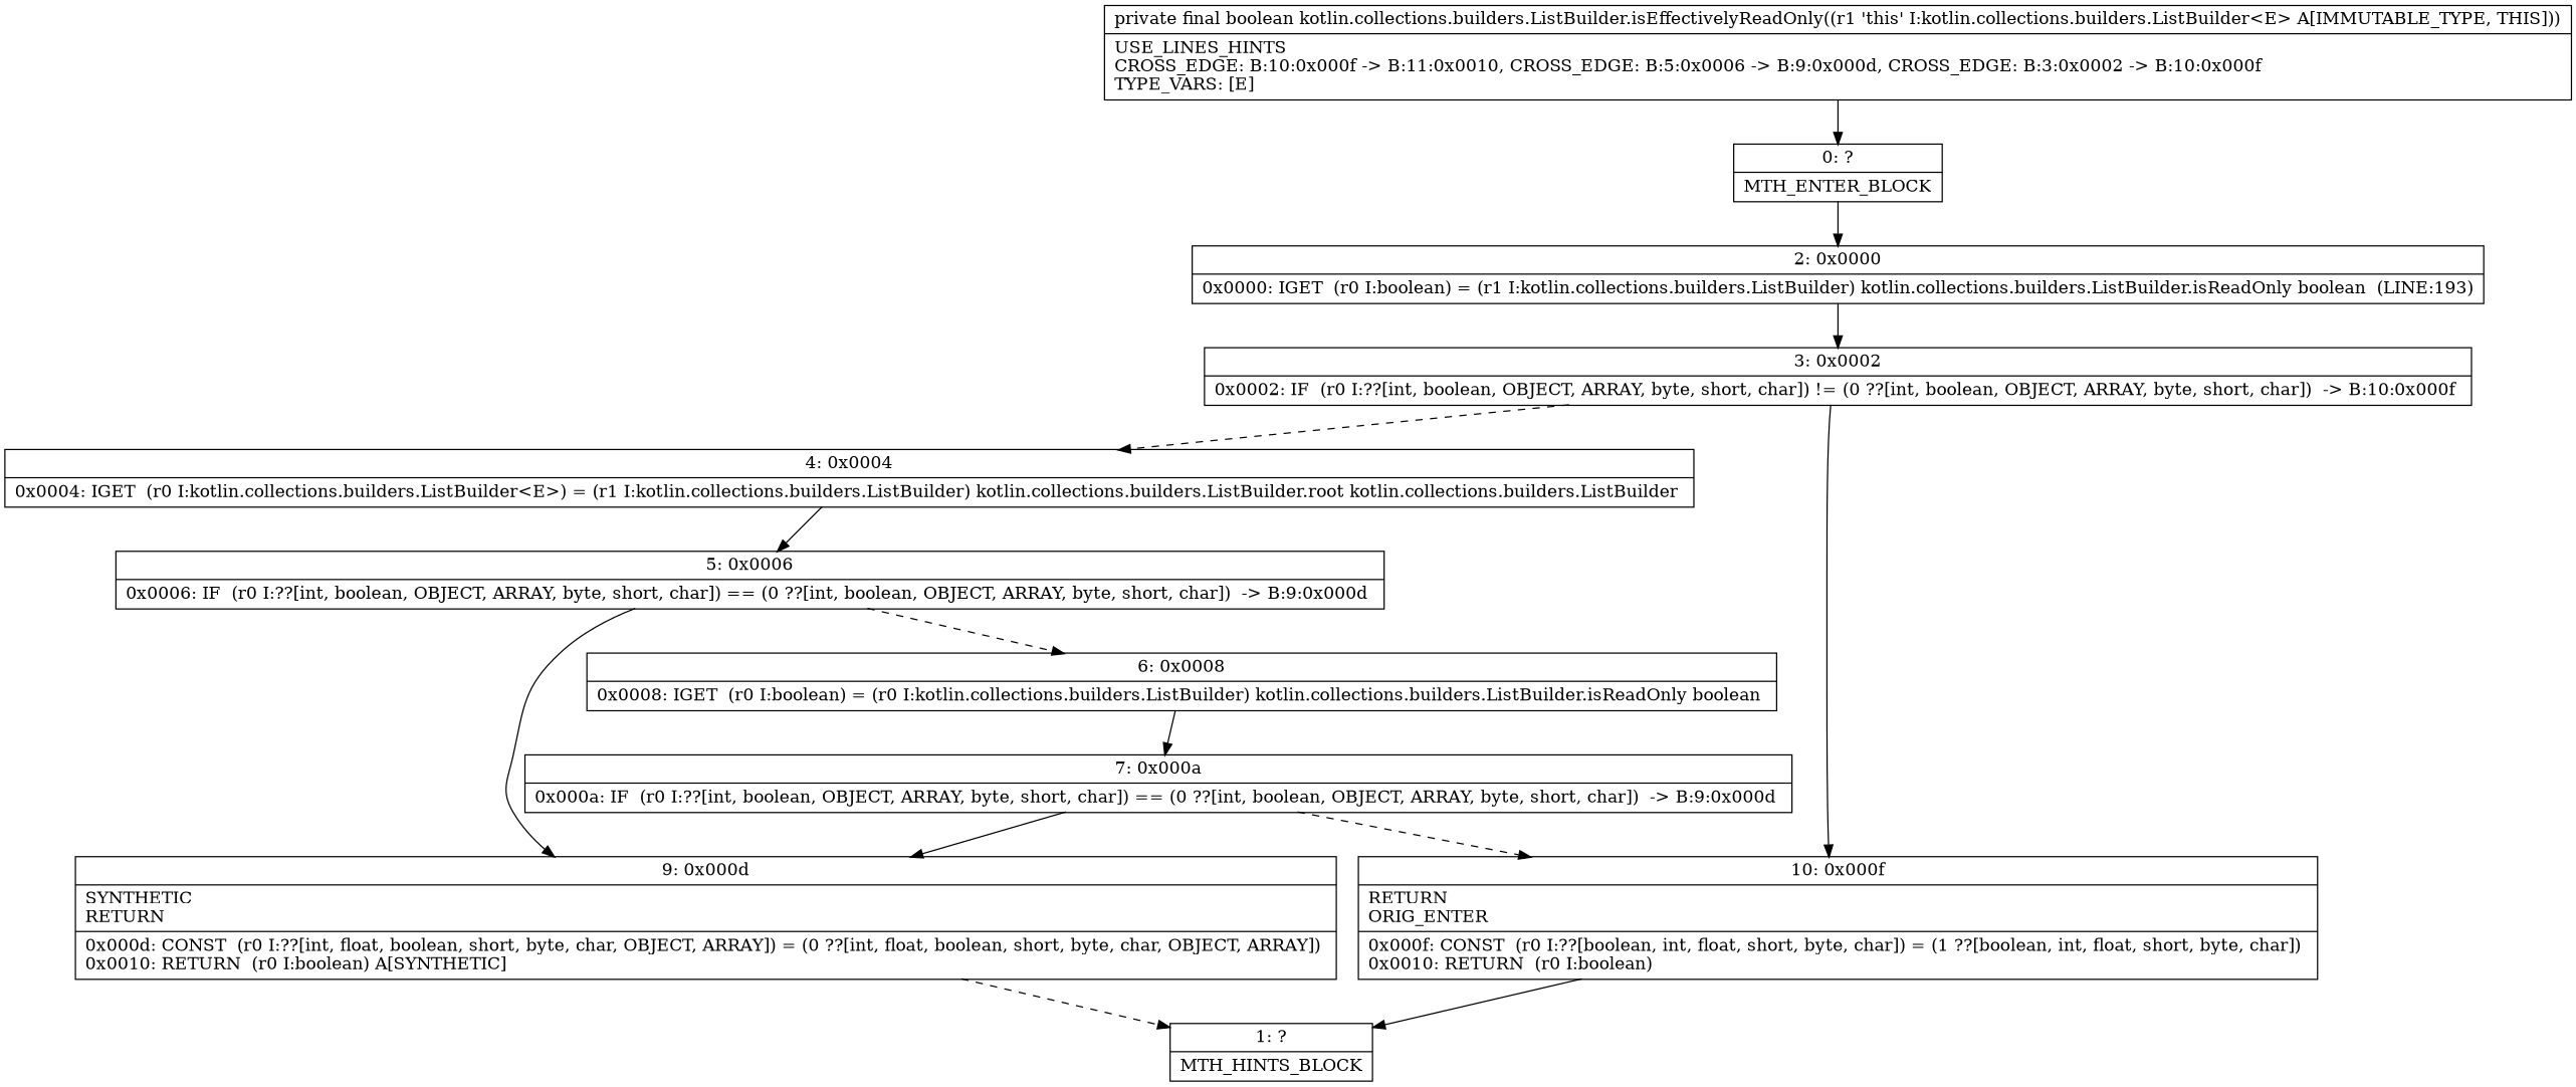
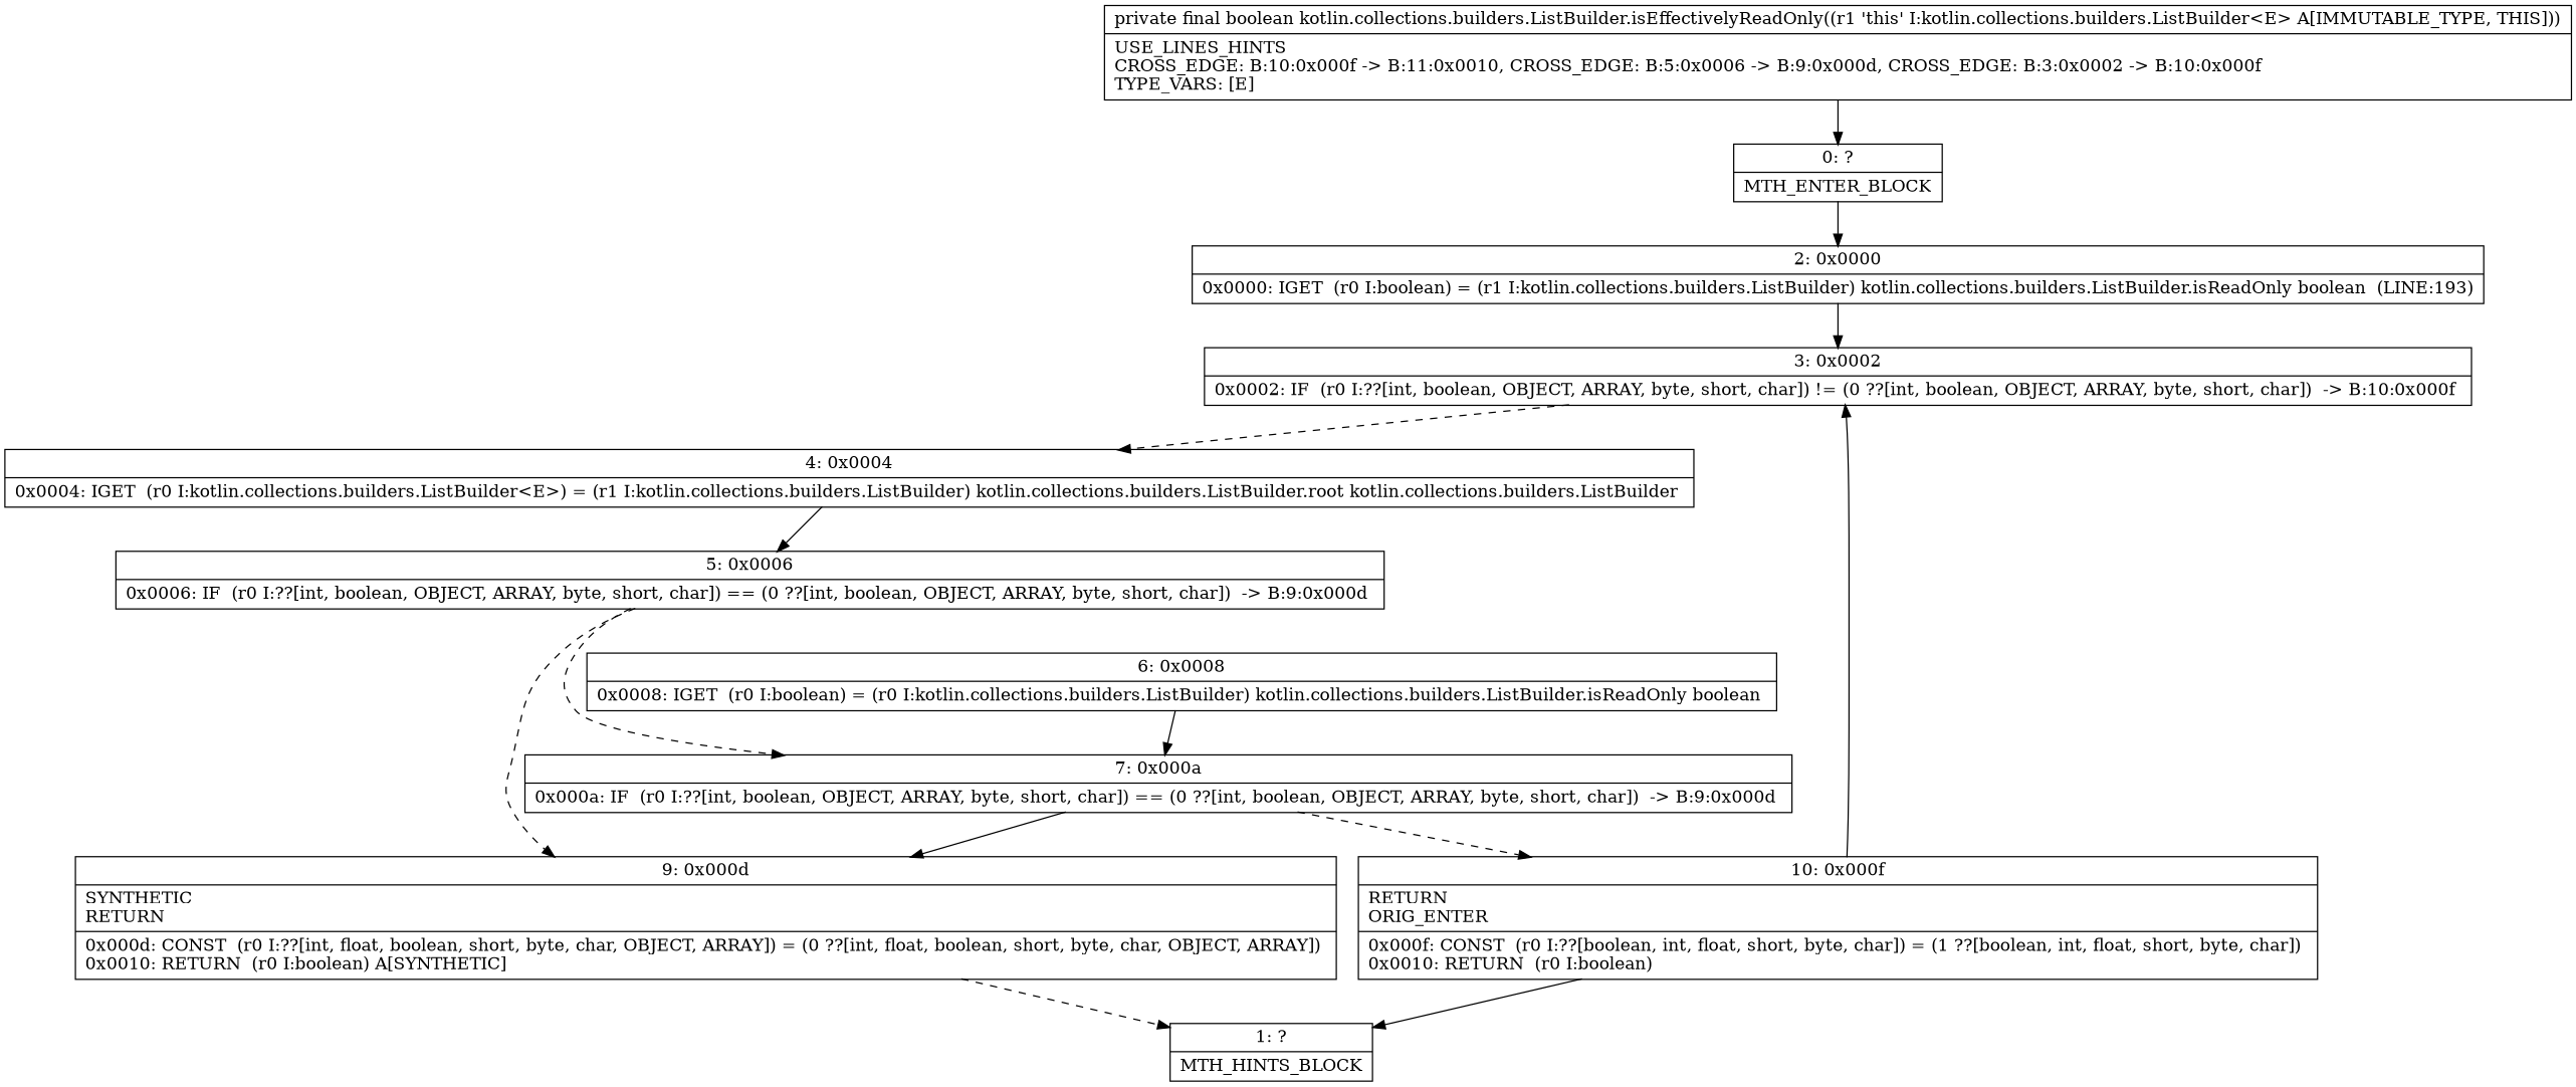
  digraph {
    node [shape=record]
    n1 [label="{0\:\ ?|MTH_ENTER_BLOCK\l}"]
    n2 [label="{2\:\ 0x0000|0x0000: IGET  (r0 I:boolean) = (r1 I:kotlin.collections.builders.ListBuilder) kotlin.collections.builders.ListBuilder.isReadOnly boolean  (LINE:193)\l}"]
    n3 [label="{3\:\ 0x0002|0x0002: IF  (r0 I:??[int, boolean, OBJECT, ARRAY, byte, short, char]) != (0 ??[int, boolean, OBJECT, ARRAY, byte, short, char])  \-\> B:10:0x000f \l}"]
    n4 [label="{4\:\ 0x0004|0x0004: IGET  (r0 I:kotlin.collections.builders.ListBuilder\<E\>) = (r1 I:kotlin.collections.builders.ListBuilder) kotlin.collections.builders.ListBuilder.root kotlin.collections.builders.ListBuilder \l}"]
    n5 [label="{10\:\ 0x000f|RETURN\lORIG_ENTER\l|0x000f: CONST  (r0 I:??[boolean, int, float, short, byte, char]) = (1 ??[boolean, int, float, short, byte, char]) \l0x0010: RETURN  (r0 I:boolean) \l}"]
    n6 [label="{5\:\ 0x0006|0x0006: IF  (r0 I:??[int, boolean, OBJECT, ARRAY, byte, short, char]) == (0 ??[int, boolean, OBJECT, ARRAY, byte, short, char])  \-\> B:9:0x000d \l}"]
    n7 [label="{1\:\ ?|MTH_HINTS_BLOCK\l}"]
    n8 [label="{6\:\ 0x0008|0x0008: IGET  (r0 I:boolean) = (r0 I:kotlin.collections.builders.ListBuilder) kotlin.collections.builders.ListBuilder.isReadOnly boolean \l}"]
    n9 [label="{9\:\ 0x000d|SYNTHETIC\lRETURN\l|0x000d: CONST  (r0 I:??[int, float, boolean, short, byte, char, OBJECT, ARRAY]) = (0 ??[int, float, boolean, short, byte, char, OBJECT, ARRAY]) \l0x0010: RETURN  (r0 I:boolean) A[SYNTHETIC]\l}"]
    n10 [label="{7\:\ 0x000a|0x000a: IF  (r0 I:??[int, boolean, OBJECT, ARRAY, byte, short, char]) == (0 ??[int, boolean, OBJECT, ARRAY, byte, short, char])  \-\> B:9:0x000d \l}"]
    n11 [label="{private final boolean kotlin.collections.builders.ListBuilder.isEffectivelyReadOnly((r1 'this' I:kotlin.collections.builders.ListBuilder\<E\> A[IMMUTABLE_TYPE, THIS]))  | USE_LINES_HINTS\lCROSS_EDGE: B:10:0x000f \-\> B:11:0x0010, CROSS_EDGE: B:5:0x0006 \-\> B:9:0x000d, CROSS_EDGE: B:3:0x0002 \-\> B:10:0x000f\lTYPE_VARS: [E]\l}"]
    n1 -> n2
    n2 -> n3
    n3 -> n4 [style=dashed]
-   n3 -> n5
+   n5 -> n3
    n4 -> n6
    n5 -> n7
-   n6 -> n8 [style=dashed]
-   n6 -> n9
+   n6 -> n10 [style=dashed]
+   n6 -> n9 [style=dashed]
    n8 -> n10
    n9 -> n7 [style=dashed]
    n10 -> n5 [style=dashed]
    n10 -> n9
    n11 -> n1
  }
